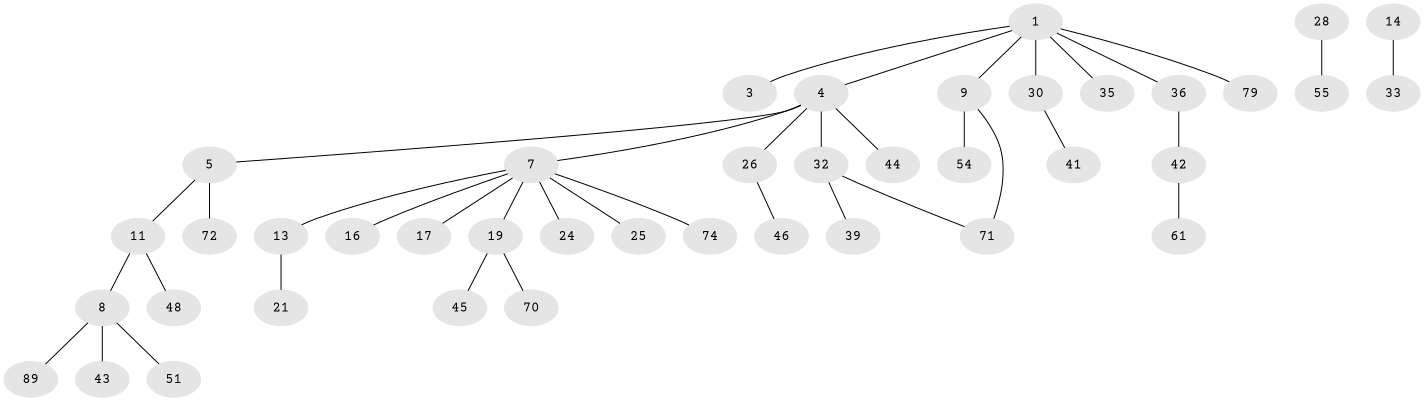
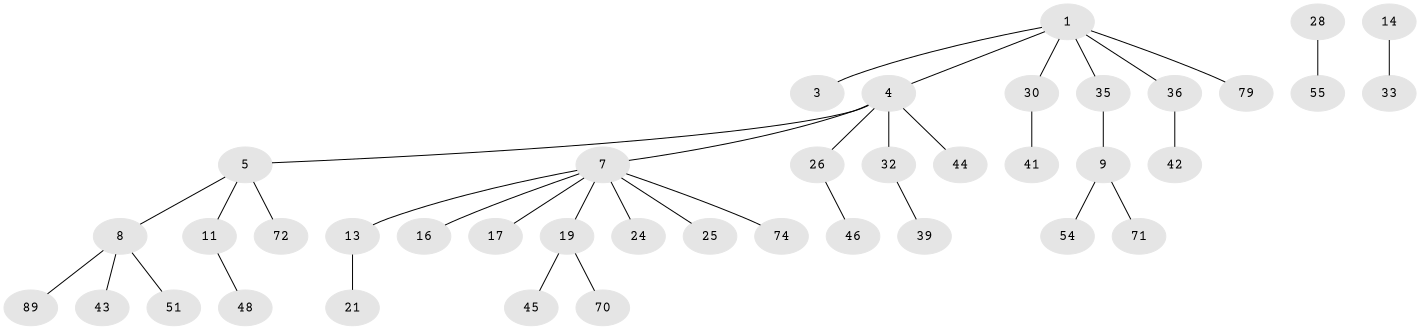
  graph {
    fontname="Courier Prime"
    node [color=gray90 fontname="Courier Prime" style=filled]
    edge [fontname="Courier Prime"]
    1 [super="+2"]
    3
    4 [super="+6+47"]
    9
    30 [super="+44+67"]
    35
    36 [super="+89+59"]
    79
    5
    7 [super="+10"]
    26 [super="+60"]
    32
    n13 [label=44 super="+76"]
    54 [super="+84"]
    71
    28 [super="+31+52+40"]
    55
    41 [super="+87"]
    42
    8 [super="+69+73+20+23"]
    11
    72
    13 [super="+85+15"]
    16
    17 [super="+51"]
    19 [super="+37+38+49"]
    24
    25 [super="+53"]
    74
    46
    39 [super="+64"]
    n32 [label=89]
    43
    n34 [label=51 super="+78+88"]
    48
    21 [super="+57"]
    45
    70 [super="+82"]
    14 [super="+77+58"]
    33
-   61
    1 -- 3
    1 -- 4
-   1 -- 9
+   35 -- 9
    1 -- 30
    1 -- 35
    1 -- 36
    1 -- 79
    4 -- 5
    4 -- 7
    4 -- 26
    4 -- 32
    4 -- n13
    9 -- 54
    9 -- 71
    30 -- 41
    36 -- 42
-   11 -- 8
+   5 -- 8
    5 -- 11
    5 -- 72
    7 -- 13
    7 -- 16
    7 -- 17
    7 -- 19
    7 -- 24
    7 -- 25
    7 -- 74
    26 -- 46
-   32 -- 71
    32 -- 39
    28 -- 55
-   42 -- 61
    8 -- n32
    8 -- 43
    8 -- n34
    11 -- 48
    13 -- 21
    19 -- 45
    19 -- 70
    14 -- 33
  }
